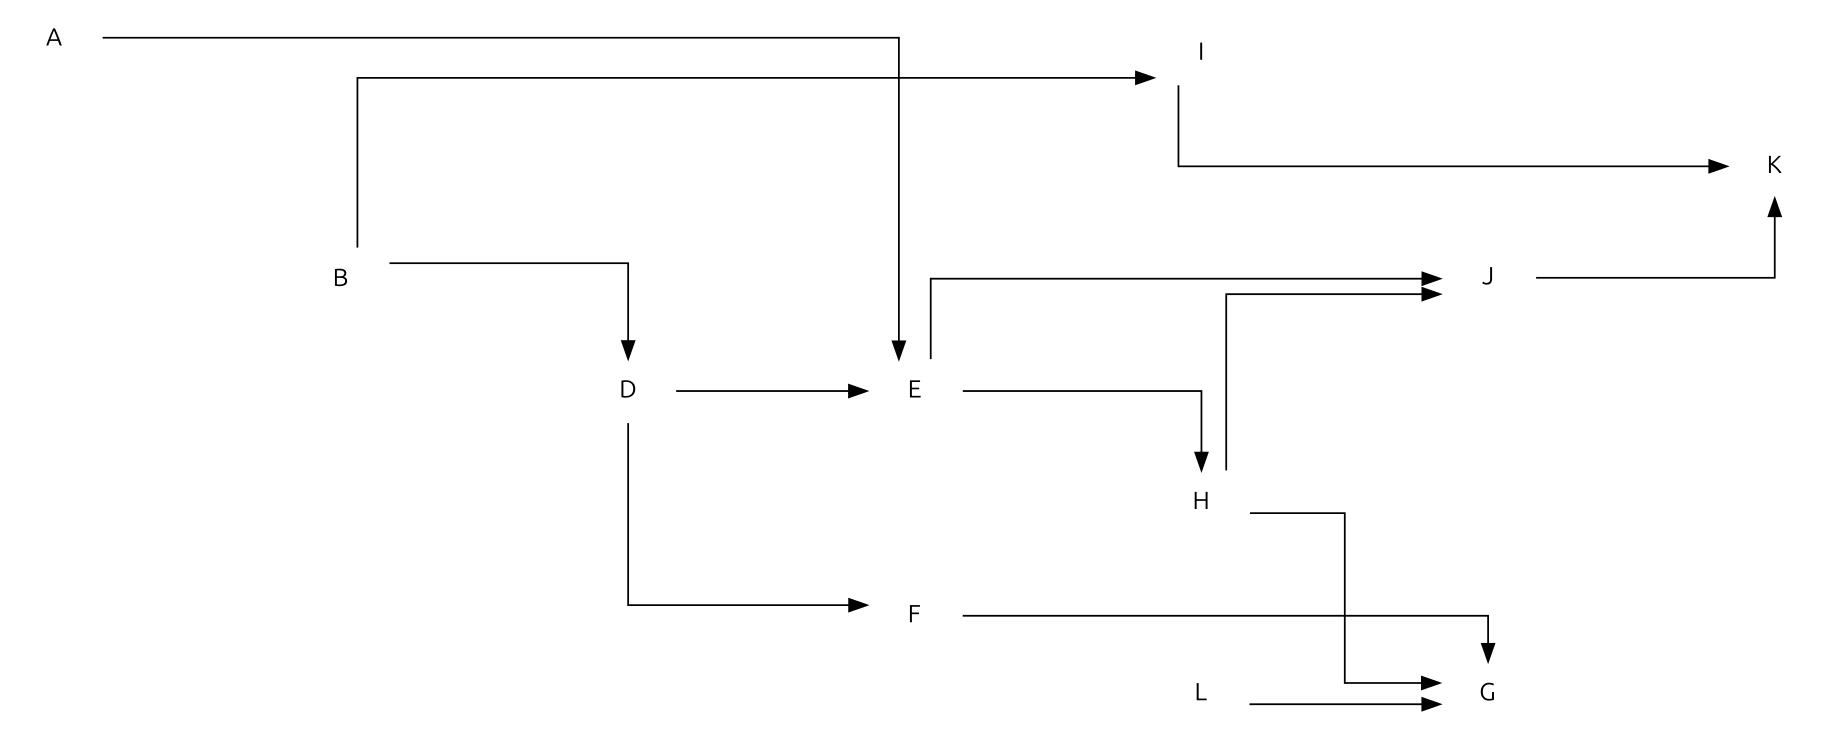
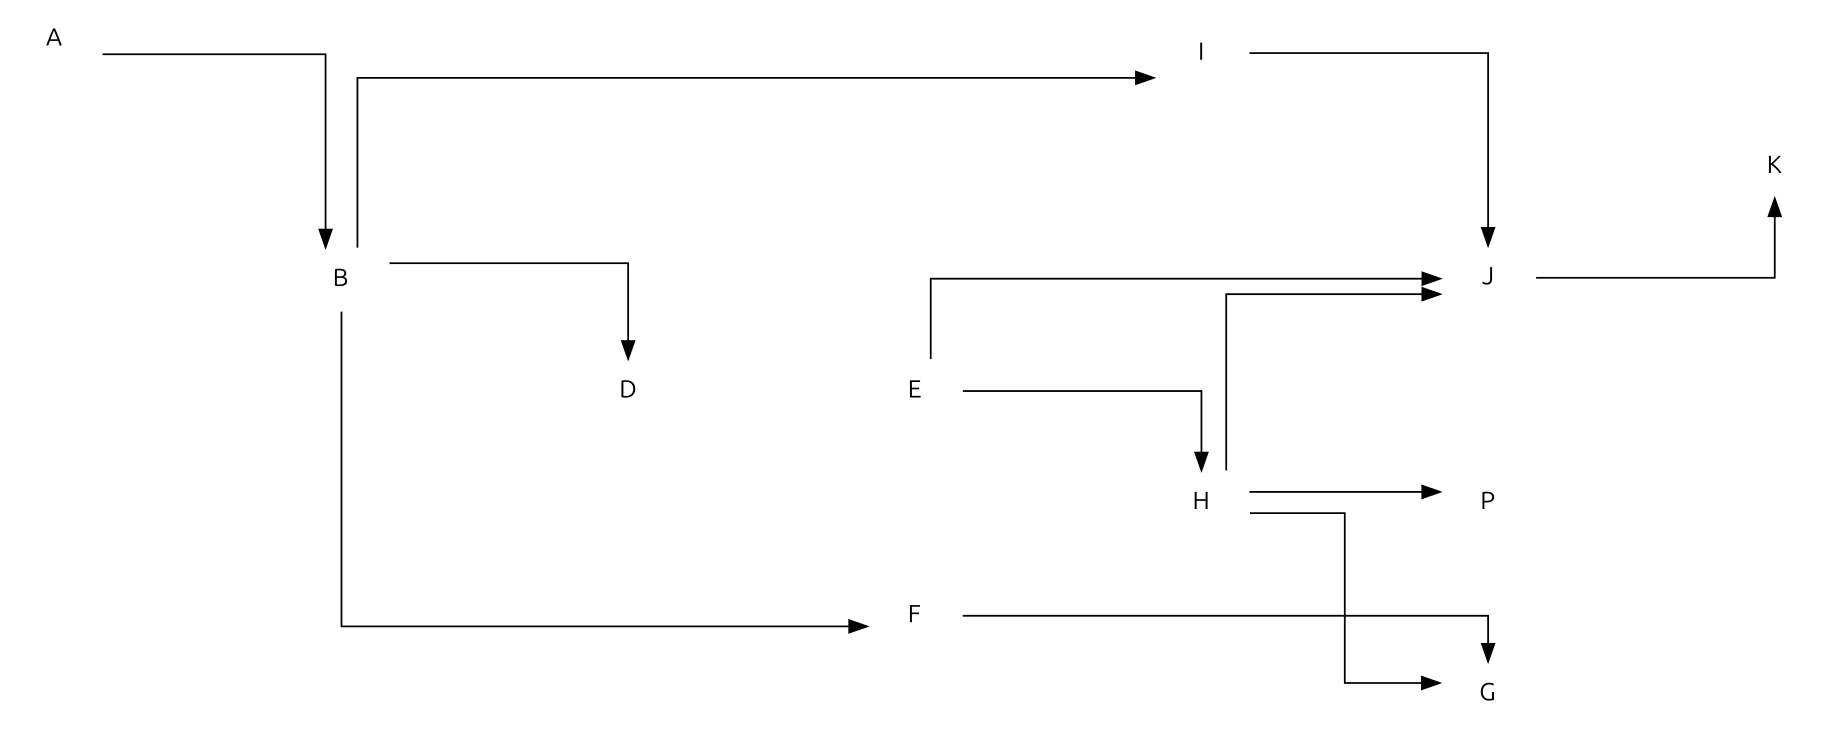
  digraph {
    fontname=Ubuntu
    nodesep=1.0
    rankdir=LR
    ranksep=1.5
    splines=ortho
    node [color=transparent fontname=Ubuntu shape=box]
    edge [fontname=Ubuntu]
    A
    B
    D
    I
    E
    F
    H
    J
    G
-   L
+   P
    K
-   A -> E
+   A -> B
    B -> D
    B -> I
-   D -> E
-   D -> F
-   I -> K
+   B -> F
+   I -> J
    E -> H
    E -> J
    F -> G
    H -> J
    H -> G
+   H -> P
    J -> K
-   L -> G
  }
